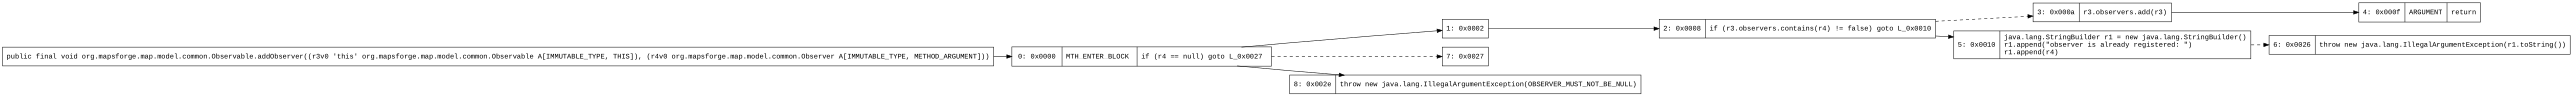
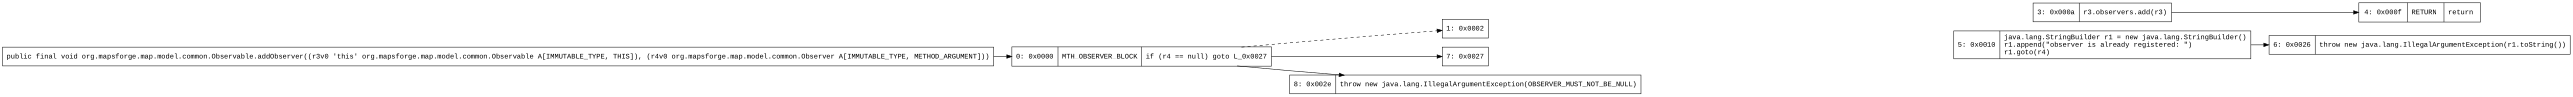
  digraph {
    fontname="Liberation Mono"
    rankdir=LR
    node [fontname="Liberation Mono" shape=record]
    edge [fontname="Liberation Mono"]
-   n1 [label="{0\:\ 0x0000|MTH_ENTER_BLOCK\l|if (r4 == null) goto L_0x0027\l}"]
+   n1 [label="{0\:\ 0x0000|MTH_OBSERVER_BLOCK\l|if (r4 == null) goto L_0x0027\l}"]
    n2 [label="{1\:\ 0x0002}"]
    n3 [label="{7\:\ 0x0027}"]
    n4 [label="{8\:\ 0x002e|throw new java.lang.IllegalArgumentException(OBSERVER_MUST_NOT_BE_NULL)\l}"]
-   n5 [label="{2\:\ 0x0008|if (r3.observers.contains(r4) != false) goto L_0x0010\l}"]
    n6 [label="{3\:\ 0x000a|r3.observers.add(r3)\l}"]
-   n7 [label="{5\:\ 0x0010|java.lang.StringBuilder r1 = new java.lang.StringBuilder()\lr1.append(\"observer is already registered: \")\lr1.append(r4)\l}"]
-   n8 [label="{4\:\ 0x000f|ARGUMENT\l|return\l}"]
+   n7 [label="{5\:\ 0x0010|java.lang.StringBuilder r1 = new java.lang.StringBuilder()\lr1.append(\"observer is already registered: \")\lr1.goto(r4)\l}"]
+   n8 [label="{4\:\ 0x000f|RETURN\l|return\l}"]
    n9 [label="{6\:\ 0x0026|throw new java.lang.IllegalArgumentException(r1.toString())\l}"]
    n10 [label="{public final void org.mapsforge.map.model.common.Observable.addObserver((r3v0 'this' org.mapsforge.map.model.common.Observable A[IMMUTABLE_TYPE, THIS]), (r4v0 org.mapsforge.map.model.common.Observer A[IMMUTABLE_TYPE, METHOD_ARGUMENT])) }"]
-   n1 -> n2 [style=solid]
-   n1 -> n3 [style=dashed]
+   n1 -> n2 [style=dashed]
+   n1 -> n3
    n1 -> n4
-   n2 -> n5
-   n5 -> n6 [style=dashed]
-   n5 -> n7
    n6 -> n8
-   n7 -> n9 [style=dashed]
+   n7 -> n9
    n10 -> n1
  }
